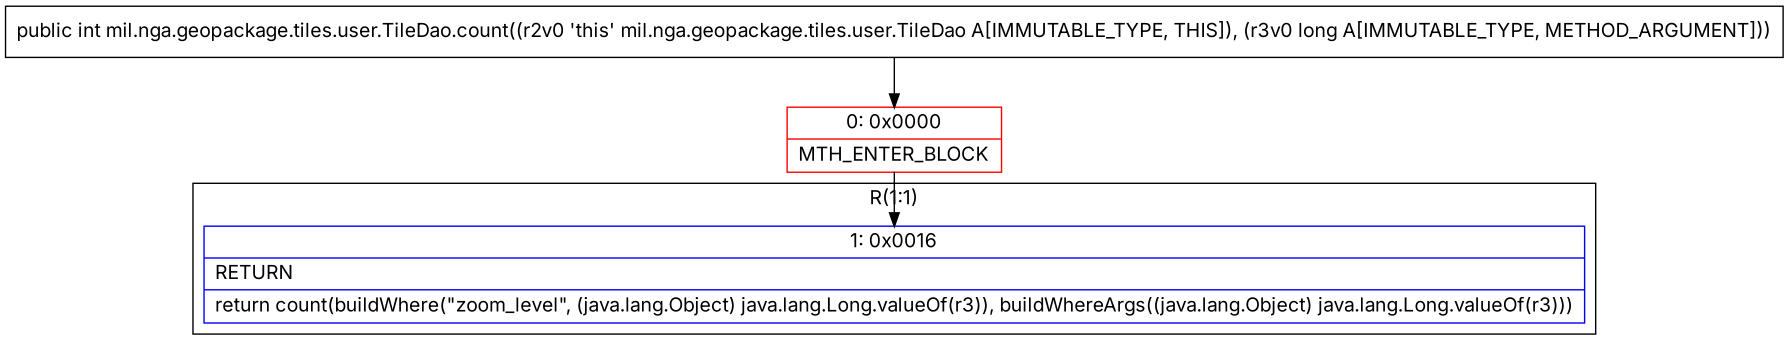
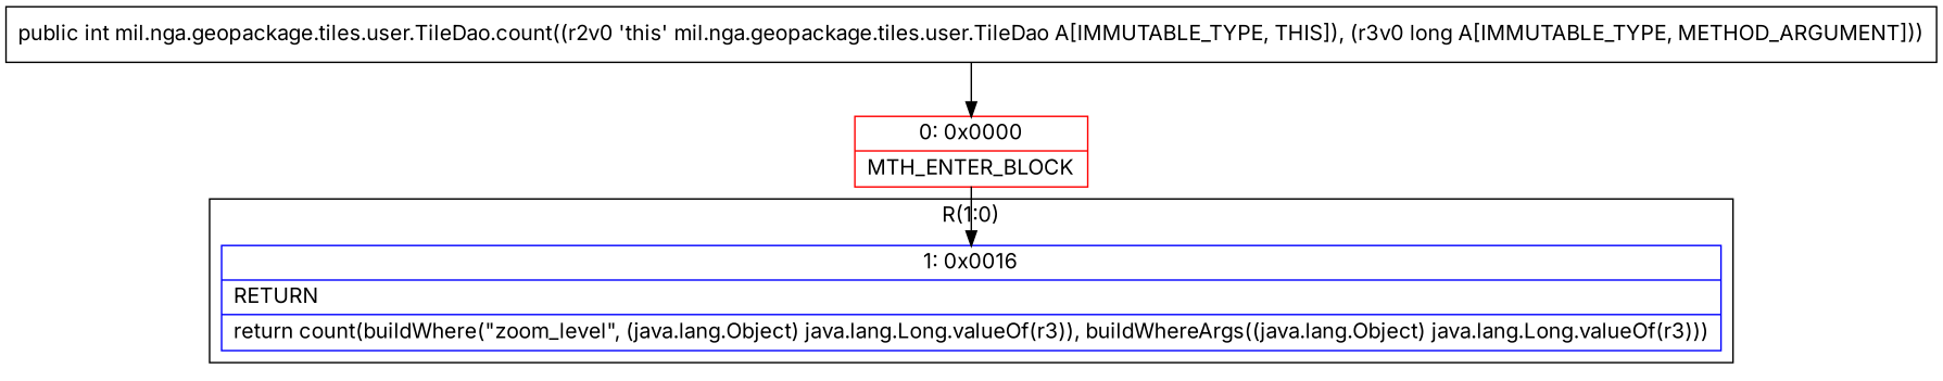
  digraph {
    fontname=Inter
    node [shape=record fontname=Inter]
    edge [fontname=Inter]
    n1 [color=blue label="{1\:\ 0x0016|RETURN\l|return count(buildWhere(\"zoom_level\", (java.lang.Object) java.lang.Long.valueOf(r3)), buildWhereArgs((java.lang.Object) java.lang.Long.valueOf(r3)))\l}"]
    n2 [color=red label="{0\:\ 0x0000|MTH_ENTER_BLOCK\l}"]
    n3 [label="{public int mil.nga.geopackage.tiles.user.TileDao.count((r2v0 'this' mil.nga.geopackage.tiles.user.TileDao A[IMMUTABLE_TYPE, THIS]), (r3v0 long A[IMMUTABLE_TYPE, METHOD_ARGUMENT])) }"]
    subgraph cluster_1 {
-     label="R(1:1)"
+     label="R(1:0)"
      n1
    }
    n2 -> n1
    n3 -> n2
  }
